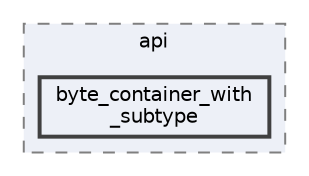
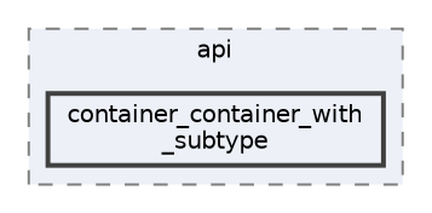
  digraph {
    compound=true
-   n1 [color=grey25 fillcolor="#edf0f7" fontname=Helvetica fontsize=10 height=0.2 label="byte_container_with\l_subtype" shape=box style="filled,bold" width=0.4]
+   n1 [color=grey25 fillcolor="#edf0f7" fontname=Helvetica fontsize=10 height=0.2 label="container_container_with\l_subtype" shape=box style="filled,bold" width=0.4]
    subgraph cluster_1 {
      bgcolor="#edf0f7"
      fontname=Helvetica
      fontsize=10
      label=api
      pencolor=grey50
      style="filled,dashed"
      n1
    }
  }
